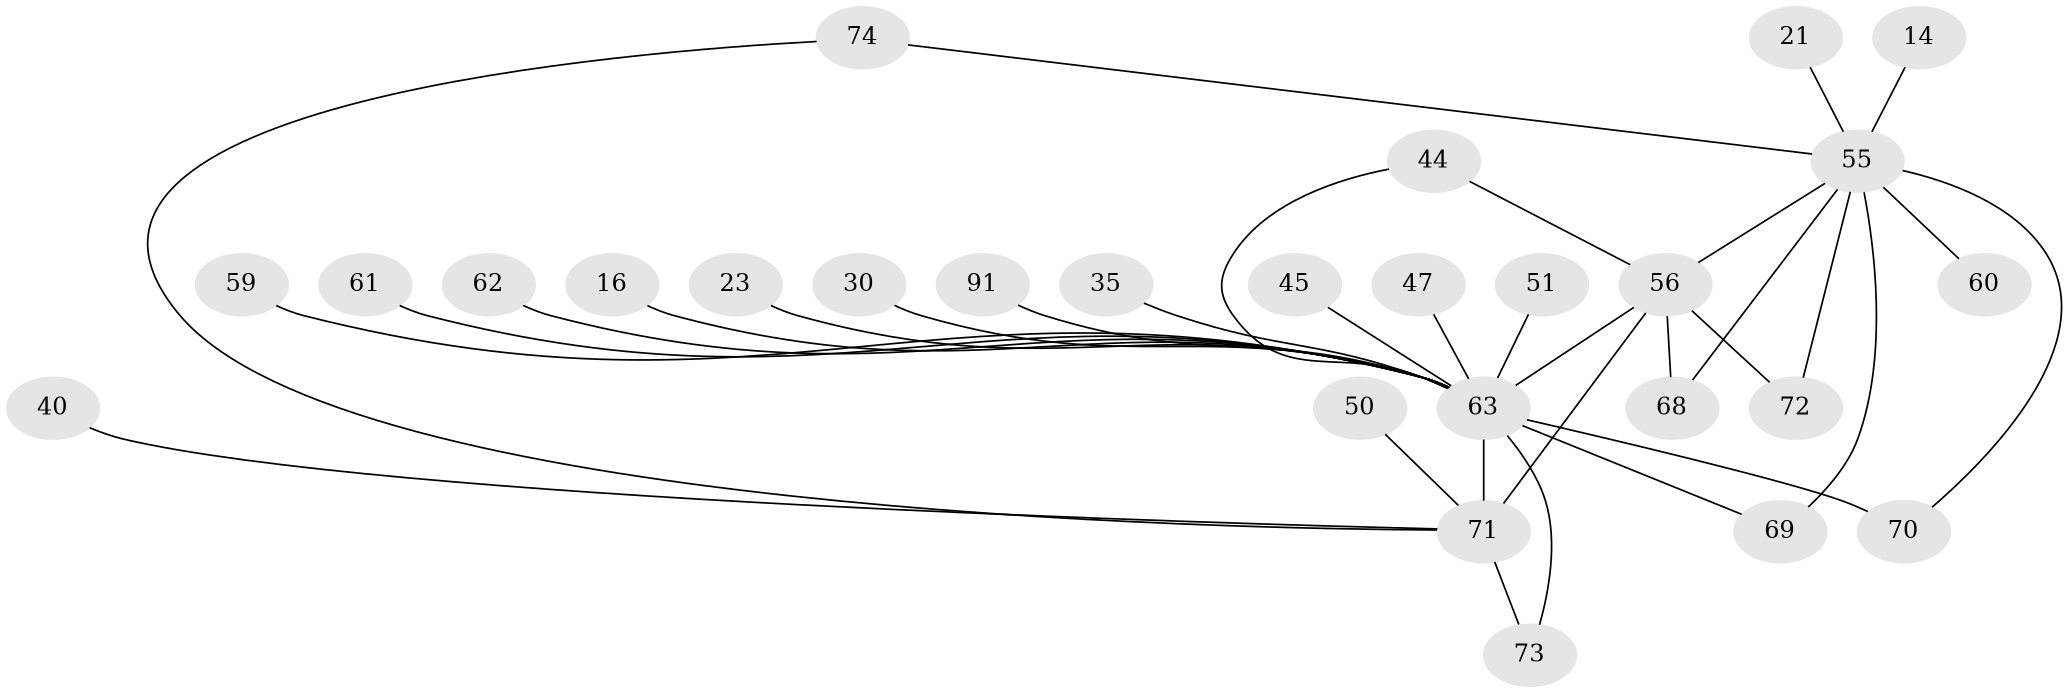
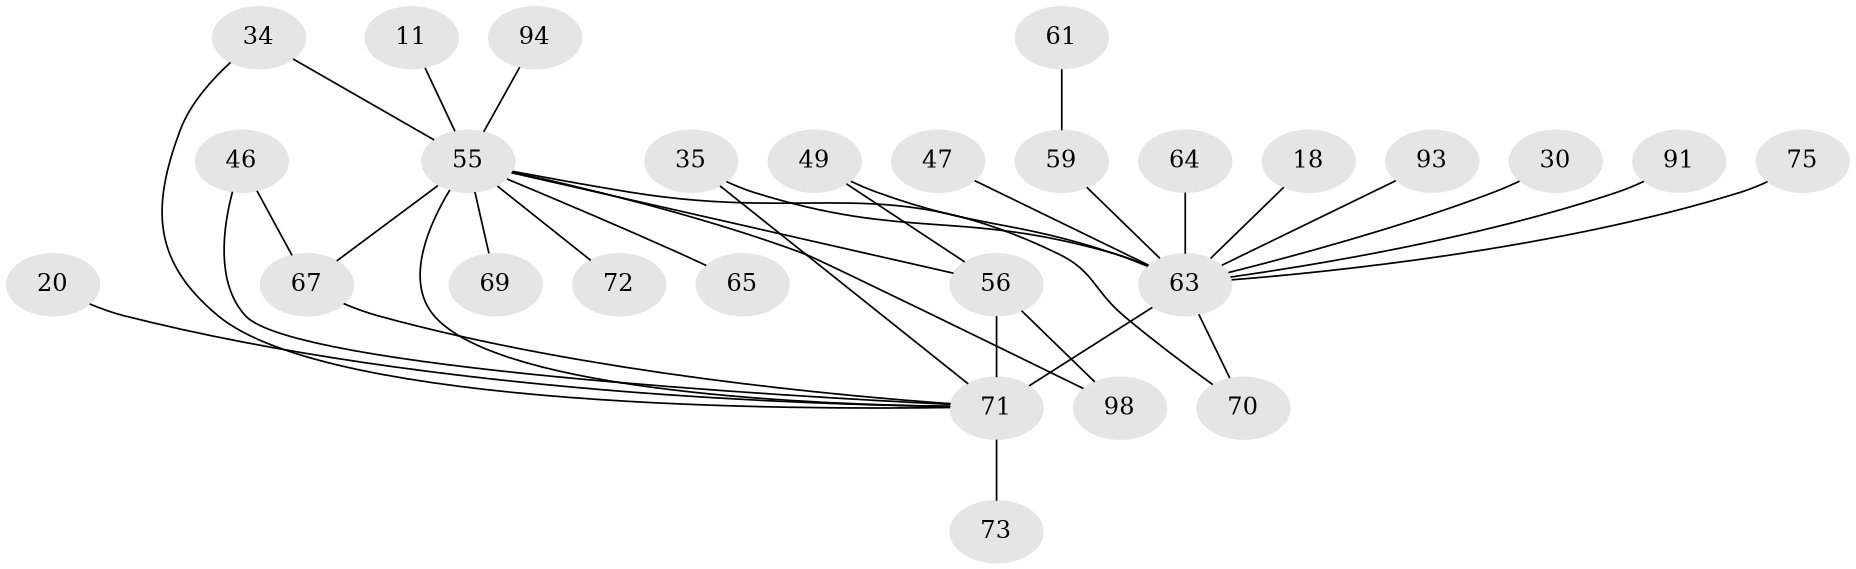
  graph {
    node [color=gray90 style=filled]
    edge [weight=2]
    55 [super="+9+25"]
    71 [super="+53+54+8+11+58"]
    56 [super="+26+10+29"]
-   60
-   68
+   67 [super="+40+27+32"]
+   60 [label=65]
+   68 [label=98]
    69 [super="+19+65"]
    70 [super="+64+43+66"]
    72
-   14
+   14 [label=94]
    63 [super="+22+57+3+7"]
    73 [super="+50+49"]
-   18 [label=16]
-   20 [label=50]
-   21
-   23
+   18
+   20
+   21 [label=11]
+   23 [label=93]
    30
    n18 [label=91]
-   34 [label=74]
+   34
    35
-   44
-   45
-   46 [super="+41" label=40]
+   44 [label=49]
+   45 [label=75]
+   46 [super="+41"]
    47
-   51
    59
    61
-   62
+   62 [label=64]
+   55 -- 71 [weight=8]
    55 -- 56 [weight=5]
+   55 -- 67 [weight=6]
    55 -- 60
    55 -- 68 [weight=""]
    55 -- 69 [weight=4]
    55 -- 70
    55 -- 72 [weight=""]
    71 -- 73
    56 -- 71 [weight=6]
    56 -- 68 [weight=""]
-   56 -- 72 [weight=""]
-   56 -- 63 [weight=8]
+   67 -- 71 [weight=""]
    14 -- 55
    63 -- 71 [weight=17]
-   63 -- 69
    63 -- 70 [weight=4]
-   63 -- 73
    18 -- 63
    20 -- 71 [weight=""]
    21 -- 55
    23 -- 63 [weight=""]
    30 -- 63
    n18 -- 63 [weight=""]
    34 -- 55 [weight=""]
    34 -- 71 [weight=""]
+   35 -- 71 [weight=""]
    35 -- 63 [weight=""]
    44 -- 56 [weight=""]
    44 -- 63 [weight=""]
    45 -- 63
    46 -- 71
+   46 -- 67 [weight=""]
    47 -- 63
-   51 -- 63
    59 -- 63
-   61 -- 63
+   61 -- 59
    62 -- 63
  }
